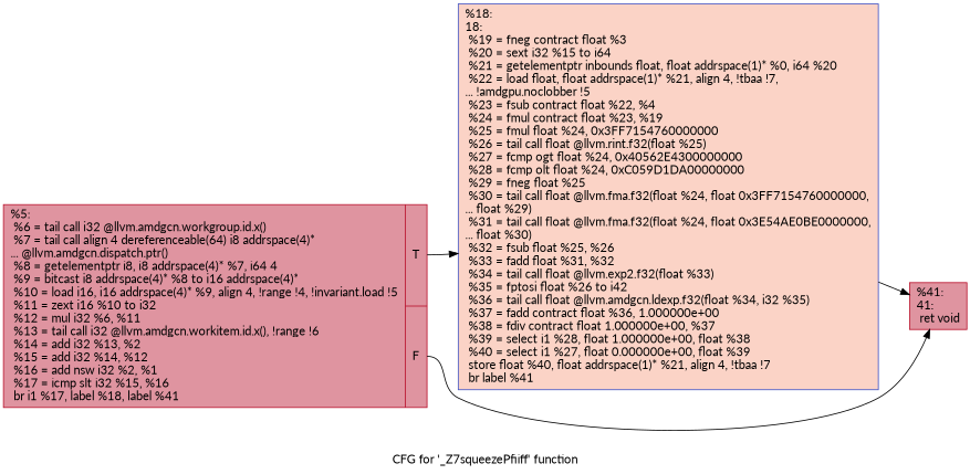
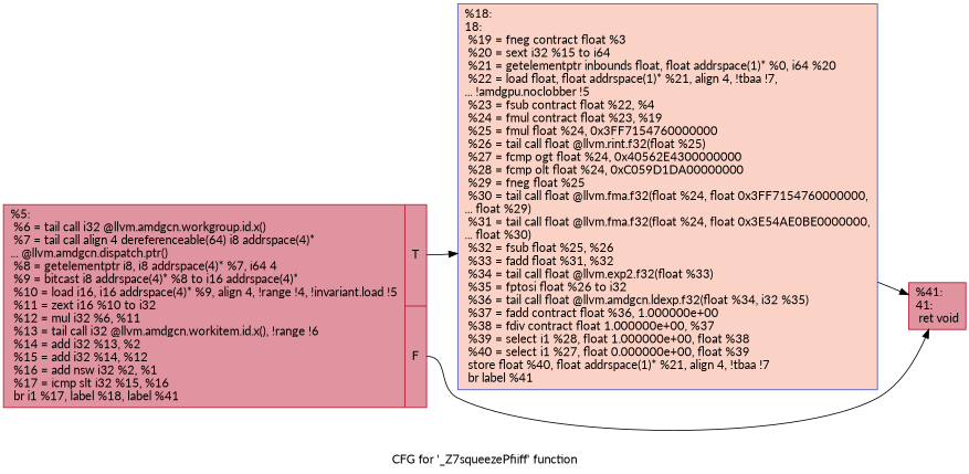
  digraph {
    label="CFG for '_Z7squeezePfiiff' function"
    rankdir=LR
    fontname=Lato
    node [color="#b70d28ff" fillcolor="#b70d2870" shape=record style=filled fontname=Lato]
    edge [fontname=Lato]
    n1 [label="{%5:\l  %6 = tail call i32 @llvm.amdgcn.workgroup.id.x()\l  %7 = tail call align 4 dereferenceable(64) i8 addrspace(4)*\l... @llvm.amdgcn.dispatch.ptr()\l  %8 = getelementptr i8, i8 addrspace(4)* %7, i64 4\l  %9 = bitcast i8 addrspace(4)* %8 to i16 addrspace(4)*\l  %10 = load i16, i16 addrspace(4)* %9, align 4, !range !4, !invariant.load !5\l  %11 = zext i16 %10 to i32\l  %12 = mul i32 %6, %11\l  %13 = tail call i32 @llvm.amdgcn.workitem.id.x(), !range !6\l  %14 = add i32 %13, %2\l  %15 = add i32 %14, %12\l  %16 = add nsw i32 %2, %1\l  %17 = icmp slt i32 %15, %16\l  br i1 %17, label %18, label %41\l|{<s0>T|<s1>F}}"]
-   n2 [color="#3d50c3ff" fillcolor="#f59c7d70" label="{%18:\l18:                                               \l  %19 = fneg contract float %3\l  %20 = sext i32 %15 to i64\l  %21 = getelementptr inbounds float, float addrspace(1)* %0, i64 %20\l  %22 = load float, float addrspace(1)* %21, align 4, !tbaa !7,\l... !amdgpu.noclobber !5\l  %23 = fsub contract float %22, %4\l  %24 = fmul contract float %23, %19\l  %25 = fmul float %24, 0x3FF7154760000000\l  %26 = tail call float @llvm.rint.f32(float %25)\l  %27 = fcmp ogt float %24, 0x40562E4300000000\l  %28 = fcmp olt float %24, 0xC059D1DA00000000\l  %29 = fneg float %25\l  %30 = tail call float @llvm.fma.f32(float %24, float 0x3FF7154760000000,\l... float %29)\l  %31 = tail call float @llvm.fma.f32(float %24, float 0x3E54AE0BE0000000,\l... float %30)\l  %32 = fsub float %25, %26\l  %33 = fadd float %31, %32\l  %34 = tail call float @llvm.exp2.f32(float %33)\l  %35 = fptosi float %26 to i42\l  %36 = tail call float @llvm.amdgcn.ldexp.f32(float %34, i32 %35)\l  %37 = fadd contract float %36, 1.000000e+00\l  %38 = fdiv contract float 1.000000e+00, %37\l  %39 = select i1 %28, float 1.000000e+00, float %38\l  %40 = select i1 %27, float 0.000000e+00, float %39\l  store float %40, float addrspace(1)* %21, align 4, !tbaa !7\l  br label %41\l}"]
+   n2 [color="#3d50c3ff" fillcolor="#f59c7d70" label="{%18:\l18:                                               \l  %19 = fneg contract float %3\l  %20 = sext i32 %15 to i64\l  %21 = getelementptr inbounds float, float addrspace(1)* %0, i64 %20\l  %22 = load float, float addrspace(1)* %21, align 4, !tbaa !7,\l... !amdgpu.noclobber !5\l  %23 = fsub contract float %22, %4\l  %24 = fmul contract float %23, %19\l  %25 = fmul float %24, 0x3FF7154760000000\l  %26 = tail call float @llvm.rint.f32(float %25)\l  %27 = fcmp ogt float %24, 0x40562E4300000000\l  %28 = fcmp olt float %24, 0xC059D1DA00000000\l  %29 = fneg float %25\l  %30 = tail call float @llvm.fma.f32(float %24, float 0x3FF7154760000000,\l... float %29)\l  %31 = tail call float @llvm.fma.f32(float %24, float 0x3E54AE0BE0000000,\l... float %30)\l  %32 = fsub float %25, %26\l  %33 = fadd float %31, %32\l  %34 = tail call float @llvm.exp2.f32(float %33)\l  %35 = fptosi float %26 to i32\l  %36 = tail call float @llvm.amdgcn.ldexp.f32(float %34, i32 %35)\l  %37 = fadd contract float %36, 1.000000e+00\l  %38 = fdiv contract float 1.000000e+00, %37\l  %39 = select i1 %28, float 1.000000e+00, float %38\l  %40 = select i1 %27, float 0.000000e+00, float %39\l  store float %40, float addrspace(1)* %21, align 4, !tbaa !7\l  br label %41\l}"]
    n3 [label="{%41:\l41:                                               \l  ret void\l}"]
    n1 -> n2 [tailport=s0]
    n1 -> n3 [tailport=s1]
    n2 -> n3
  }
